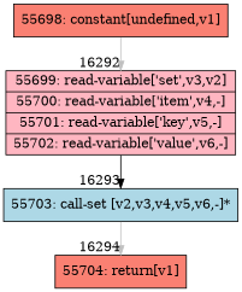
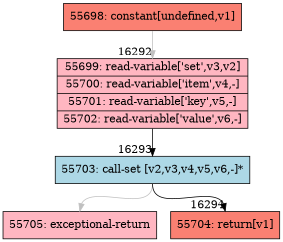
  digraph {
    rankdir=TD
    node [fillcolor=salmon shape=record style=filled]
    edge [headport=n tailport=s]
    n1 [label="{55698: constant[undefined,v1]}"]
    n2 [fillcolor=lightpink label="{55699: read-variable['set',v3,v2]|55700: read-variable['item',v4,-]|55701: read-variable['key',v5,-]|55702: read-variable['value',v6,-]}"]
    n3 [fillcolor=lightblue label="{55703: call-set [v2,v3,v4,v5,v6,-]*}"]
+   n4 [fillcolor=lightpink label="{55705: exceptional-return}"]
    n5 [label="{55704: return[v1]}"]
    n1 -> n2 [color=gray headlabel="      16292"]
    n2 -> n3 [headlabel="      16293"]
-   n3 -> n5 [headlabel="      16294" color=gray]
+   n3 -> n4 [color=gray]
+   n3 -> n5 [headlabel="      16294"]
  }
